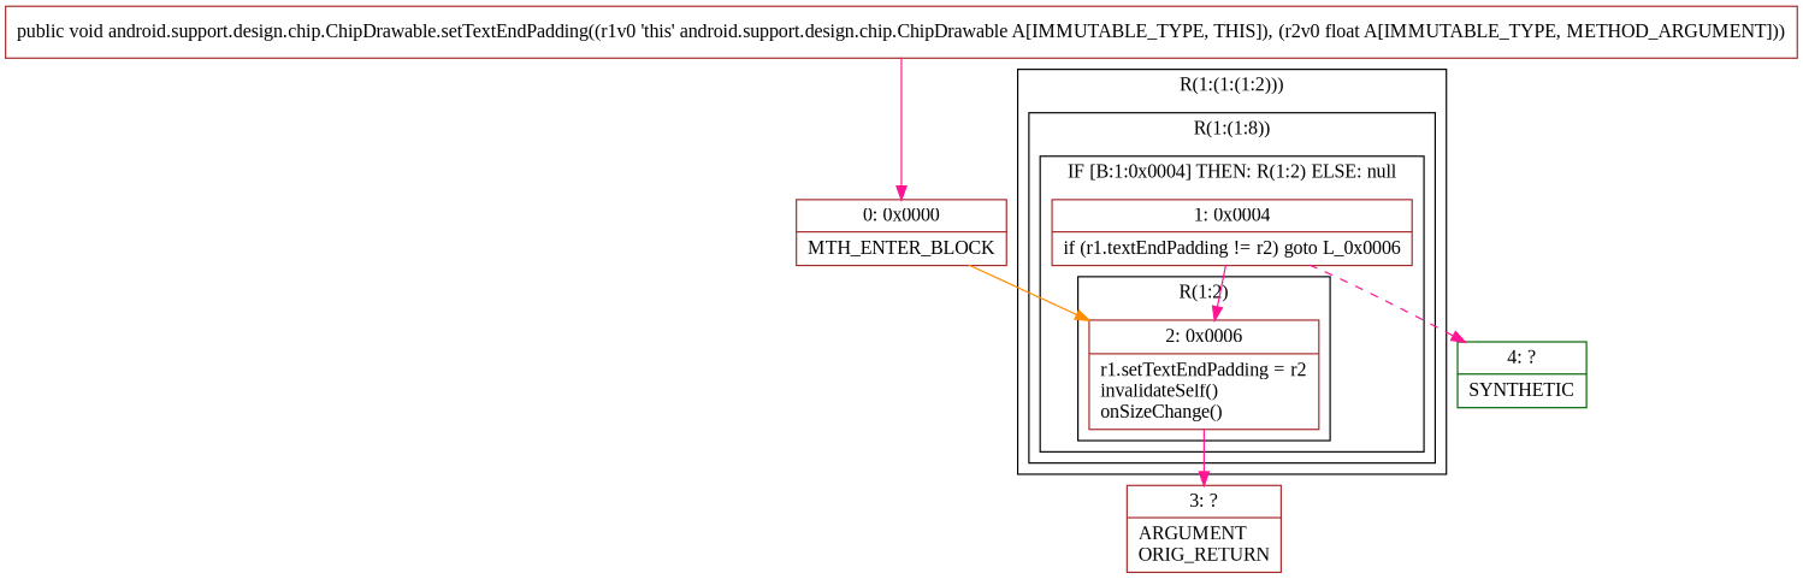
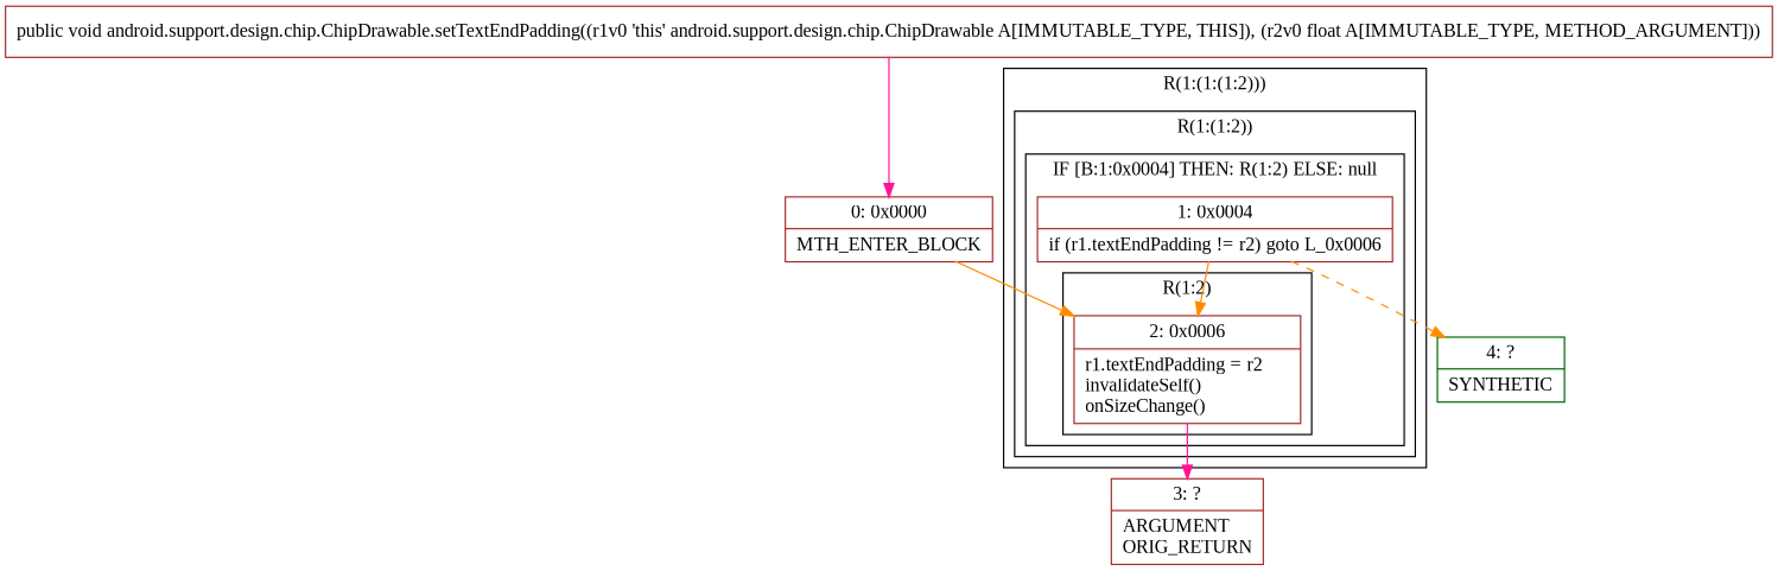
  digraph {
    fontname="Liberation Serif"
    node [color=brown fontname="Liberation Serif" shape=record]
    edge [color=deeppink fontname="Liberation Serif"]
-   n1 [label="{2\:\ 0x0006|r1.setTextEndPadding = r2\linvalidateSelf()\lonSizeChange()\l}"]
+   n1 [label="{2\:\ 0x0006|r1.textEndPadding = r2\linvalidateSelf()\lonSizeChange()\l}"]
    n2 [label="{1\:\ 0x0004|if (r1.textEndPadding != r2) goto L_0x0006\l}"]
    n3 [label="{3\:\ ?|ARGUMENT\lORIG_RETURN\l}"]
    n4 [color=darkgreen label="{4\:\ ?|SYNTHETIC\l}"]
    n5 [label="{0\:\ 0x0000|MTH_ENTER_BLOCK\l}"]
    n6 [label="{public void android.support.design.chip.ChipDrawable.setTextEndPadding((r1v0 'this' android.support.design.chip.ChipDrawable A[IMMUTABLE_TYPE, THIS]), (r2v0 float A[IMMUTABLE_TYPE, METHOD_ARGUMENT])) }"]
    subgraph cluster_1 {
      label="R(1:(1:(1:2)))"
      subgraph cluster_2 {
-       label="R(1:(1:8))"
+       label="R(1:(1:2))"
        subgraph cluster_3 {
          label="IF [B:1:0x0004] THEN: R(1:2) ELSE: null"
          n2
          subgraph cluster_4 {
            label="R(1:2)"
            n1
          }
        }
      }
    }
    n1 -> n3
-   n2 -> n1
-   n2 -> n4 [style=dashed]
+   n2 -> n1 [color=darkorange]
+   n2 -> n4 [color=darkorange style=dashed]
    n5 -> n1 [color=darkorange]
    n6 -> n5
  }
